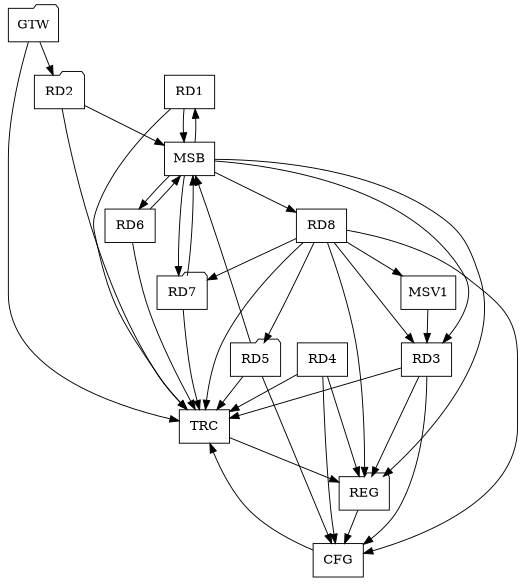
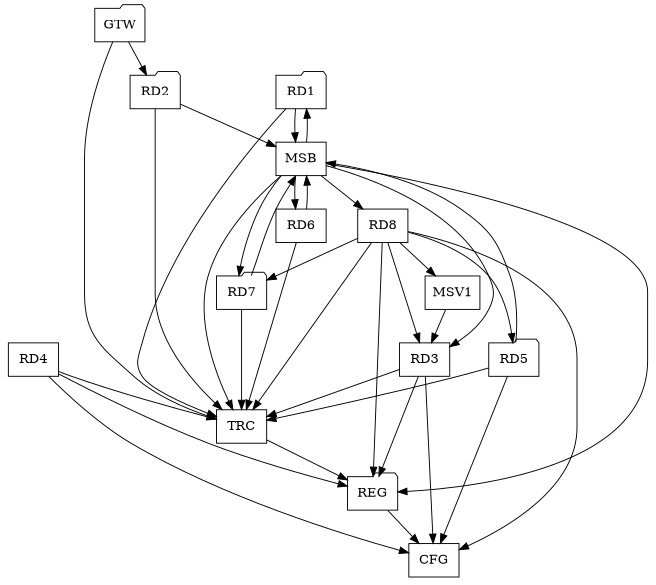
  strict digraph {
    node [shape=box]
-   n1 [label=RD1]
+   n1 [label=RD1 shape=folder]
    n2 [label=MSB]
    n3 [label=TRC]
    n4 [label=RD3]
    n5 [label=REG shape=folder]
    n6 [label=RD6]
    n7 [label=RD7 shape=folder]
    n8 [label=RD8]
    n9 [label=RD2 shape=folder]
    n10 [label=CFG]
    n11 [label=RD4]
    n12 [label=RD5 shape=folder]
    n13 [label=MSV1]
    n14 [label=GTW shape=folder]
    n1 -> n2
    n1 -> n3
    n2 -> n1
    n2 -> n4
    n2 -> n5
    n2 -> n6
    n2 -> n7
    n2 -> n8
    n3 -> n5
    n4 -> n3
    n4 -> n5
    n4 -> n10
    n5 -> n10
    n6 -> n2
    n6 -> n3
    n7 -> n2
    n7 -> n3
    n8 -> n3
    n8 -> n4
    n8 -> n5
    n8 -> n7
    n8 -> n10
    n8 -> n12
    n8 -> n13
    n9 -> n2
    n9 -> n3
-   n10 -> n3
+   n2 -> n3
    n11 -> n3
    n11 -> n5
    n11 -> n10
    n12 -> n2
    n12 -> n3
    n12 -> n10
    n13 -> n4
    n14 -> n3
    n14 -> n9
  }
